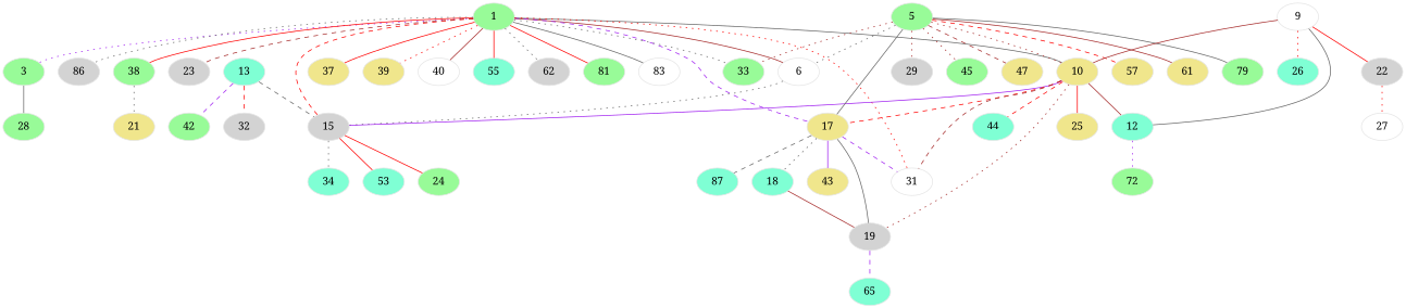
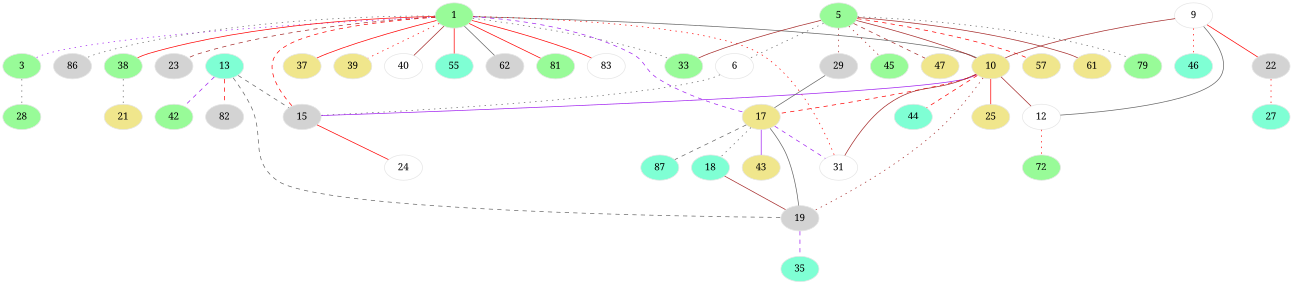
  graph {
    fontname="Noto Serif"
    node [color=gray90 fillcolor=palegreen fontname="Noto Serif" style=filled]
    edge [color=red fontname="Noto Serif" style=solid]
    1 [super="+2+4"]
    3
    6 [fillcolor=white super="+7+67"]
    10 [fillcolor=khaki super="+11+41+84+92+90+71"]
    15 [fillcolor=lightgrey super="+16+58"]
    17 [fillcolor=khaki super="+20"]
    23 [fillcolor=lightgrey]
    31 [fillcolor=white super="+48"]
    33
    37 [fillcolor=khaki]
    38 [super="+89"]
    39 [fillcolor=khaki]
    40 [fillcolor=white]
    55 [fillcolor=aquamarine]
    62 [fillcolor=lightgrey]
    81
    83 [fillcolor=white]
    86 [fillcolor=lightgrey]
    28
-   12 [fillcolor=aquamarine]
+   12 [fillcolor=white]
    19 [fillcolor=lightgrey]
    25 [fillcolor=khaki]
    44 [fillcolor=aquamarine]
-   24
-   34 [fillcolor=aquamarine]
-   53 [fillcolor=aquamarine]
+   24 [fillcolor=white]
    18 [fillcolor=aquamarine super="+63"]
    43 [fillcolor=khaki super="+52"]
    87 [fillcolor=aquamarine]
    21 [fillcolor=khaki super="+26"]
    5 [super="+49+8+30"]
    29 [fillcolor=lightgrey]
    45
    47 [fillcolor=khaki]
    57 [fillcolor=khaki super="+93"]
    61 [fillcolor=khaki]
    79
    9 [fillcolor=white super="+51+36"]
    22 [fillcolor=lightgrey]
-   46 [fillcolor=aquamarine label=26]
+   46 [fillcolor=aquamarine]
    72
-   27 [fillcolor=white super="+69"]
-   35 [fillcolor=aquamarine label=65]
+   27 [fillcolor=aquamarine super="+69"]
+   35 [fillcolor=aquamarine]
    13 [fillcolor=aquamarine super="+14"]
-   32 [fillcolor=lightgrey]
+   32 [fillcolor=lightgrey label=82]
    42 [super="+85+75"]
    1 -- 3 [color=purple style=dotted weight=3]
-   1 -- 6 [color=brown]
    1 -- 10 [color=gray40 weight=2]
    1 -- 15 [style=dashed]
    1 -- 17 [color=purple style=dashed weight=2]
    1 -- 23 [color=brown style=dashed]
    1 -- 31 [style=dotted]
    1 -- 33 [color=gray40 style=dotted]
    1 -- 37
    1 -- 38
    1 -- 39 [style=dotted]
    1 -- 40 [color=brown]
    1 -- 55
-   1 -- 62 [color=gray40 style=dotted]
+   1 -- 62 [color=gray40]
    1 -- 81
-   1 -- 83 [color=gray40]
+   1 -- 83
    1 -- 86 [color=gray40 style=dotted]
-   3 -- 28 [color=gray40]
+   3 -- 28 [color=gray40 style=dotted]
    6 -- 15 [color=gray40 style=dotted]
    10 -- 15 [color=purple weight=2]
    10 -- 17 [style=dashed]
-   10 -- 31 [color=brown style=dashed]
+   10 -- 31 [color=brown]
    10 -- 12 [color=brown weight=2]
    10 -- 19 [color=brown style=dotted]
    10 -- 25
    10 -- 44 [style=dashed]
    15 -- 24
-   15 -- 34 [color=gray40 style=dotted]
-   15 -- 53
    17 -- 31 [color=purple style=dashed]
    17 -- 19 [color=gray40 weight=2]
    17 -- 18 [color=gray40 style=dotted weight=2]
    17 -- 43 [color=purple]
    17 -- 87 [color=gray40 style=dashed]
    38 -- 21 [color=gray40 style=dotted]
-   12 -- 72 [color=purple style=dotted]
+   12 -- 72 [style=dotted]
    19 -- 35 [color=purple style=dashed]
    18 -- 19 [color=brown]
    5 -- 6 [color=gray40 style=dotted weight=4]
-   5 -- 10 [color=brown style=dotted]
-   5 -- 17 [color=gray40]
-   5 -- 33 [color=brown style=dotted]
+   5 -- 10 [color=brown]
+   29 -- 17 [color=gray40]
+   5 -- 33 [color=brown]
    5 -- 29 [color=brown style=dotted]
    5 -- 45 [color=brown style=dotted]
    5 -- 47 [color=brown style=dashed]
    5 -- 57 [style=dashed]
    5 -- 61 [color=brown]
-   5 -- 79 [color=gray40]
+   5 -- 79 [color=gray40 style=dotted]
    9 -- 10 [color=brown weight=2]
    9 -- 12 [color=gray40]
    9 -- 22
    9 -- 46 [style=dotted]
    22 -- 27 [style=dotted]
    13 -- 15 [color=gray40 style=dashed weight=4]
+   13 -- 19 [color=gray40 style=dashed]
    13 -- 32 [style=dashed]
    13 -- 42 [color=purple style=dashed]
  }
